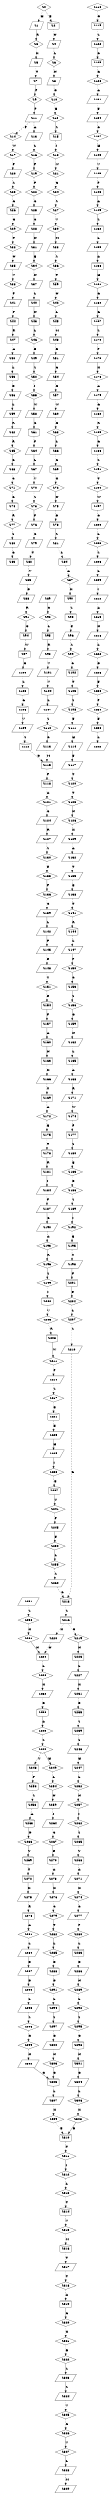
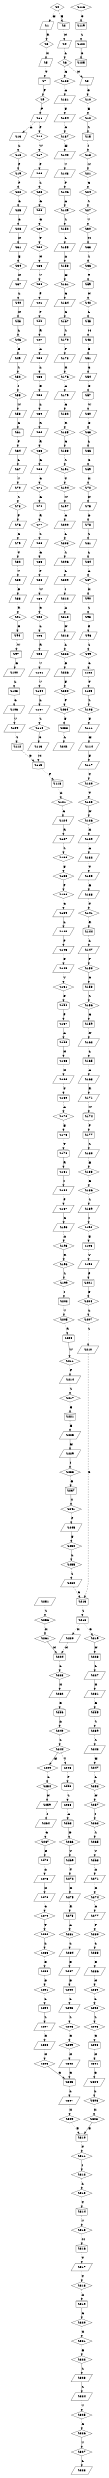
  strict digraph {
    node [shape=diamond]
    edge [style=dotted]
    S1 [shape=parallelogram]
    S0
    S2 [shape=cylinder]
    S3
    S4 [shape=parallelogram]
    S5 [shape=parallelogram]
    S6
    S7 [shape=cylinder]
    S8 [shape=parallelogram]
    S9
    S10
    S11 [shape=parallelogram]
    S12
    S13 [shape=parallelogram]
    S14
    S15 [shape=cylinder]
    S16
    S17
    S18
    S19
    S20 [shape=parallelogram]
    S21
    S22
    S23
    S24
    S25 [shape=parallelogram]
    S26 [shape=cylinder]
    S27
    S28 [shape=parallelogram]
    S29
    S30
    S31 [shape=parallelogram]
    S32
    S33 [shape=parallelogram]
    S34
    S35 [shape=parallelogram]
    S36
    S37 [shape=parallelogram]
    S38
    S39 [shape=cylinder]
    S40 [shape=cylinder]
    S41 [shape=parallelogram]
    S42
    S43 [shape=cylinder]
    S44 [shape=cylinder]
    S45 [shape=cylinder]
    S46
    S47 [shape=cylinder]
    S48 [shape=cylinder]
    S49 [shape=parallelogram]
    S50 [shape=parallelogram]
    S51 [shape=parallelogram]
    S52
    S53 [shape=cylinder]
    S54 [shape=parallelogram]
    S55
    S56 [shape=parallelogram]
    S57 [shape=cylinder]
    S58 [shape=parallelogram]
    S59 [shape=parallelogram]
    S60 [shape=parallelogram]
    S61 [shape=cylinder]
    S62 [shape=parallelogram]
    S63
    S64 [shape=parallelogram]
    S65
    S66 [shape=cylinder]
    S67 [shape=parallelogram]
    S68 [shape=parallelogram]
    S69 [shape=cylinder]
    S70 [shape=parallelogram]
    S71
    S72
    S73
    S74 [shape=cylinder]
    S75 [shape=parallelogram]
    S76 [shape=parallelogram]
    S77
    S78 [shape=cylinder]
    S79 [shape=parallelogram]
    S80 [shape=parallelogram]
    S81 [shape=parallelogram]
    S82 [shape=cylinder]
    S83 [shape=cylinder]
    S84 [shape=cylinder]
    S85 [shape=parallelogram]
+   S86 [shape=parallelogram]
    S87
    S88 [shape=parallelogram]
    S89 [shape=parallelogram]
    S90 [shape=cylinder]
    S91
    S92
    S93 [shape=cylinder]
    S94 [shape=cylinder]
    S95 [shape=cylinder]
    S96 [shape=parallelogram]
    S97 [shape=cylinder]
    S98 [shape=parallelogram]
    S99
    S100 [shape=parallelogram]
    S101 [shape=parallelogram]
    S102 [shape=cylinder]
    S103 [shape=cylinder]
    S104 [shape=cylinder]
    S105 [shape=cylinder]
-   S106 [shape=cylinder]
+   S106 [shape=parallelogram]
    S107 [shape=parallelogram]
    S108
    S109 [shape=parallelogram]
    S110
    S111 [shape=parallelogram]
    S112 [shape=cylinder]
    S113 [shape=parallelogram]
    S114 [shape=parallelogram]
    S115 [shape=cylinder]
    S117 [shape=parallelogram]
    S118 [shape=cylinder]
    S119 [shape=cylinder]
    S116
    S120
    S121
    S122 [shape=cylinder]
    S123
    S124 [shape=parallelogram]
    S125 [shape=cylinder]
    S126
    S127 [shape=parallelogram]
    S128
    S129 [shape=parallelogram]
    S130
    S131 [shape=parallelogram]
    S132 [shape=parallelogram]
    S133
    S134 [shape=parallelogram]
    S135 [shape=parallelogram]
    S136
    S137
    S138 [shape=parallelogram]
    S139 [shape=parallelogram]
    S140 [shape=parallelogram]
    S141
    S142 [shape=parallelogram]
    S143 [shape=parallelogram]
    S144 [shape=cylinder]
    S145 [shape=parallelogram]
    S146 [shape=cylinder]
    S147 [shape=parallelogram]
    S148 [shape=parallelogram]
    S149
    S150
    S151
    S152 [shape=cylinder]
    S153 [shape=cylinder]
    S154 [shape=cylinder]
    S155 [shape=parallelogram]
    S156
    S157 [shape=cylinder]
    S158 [shape=cylinder]
    S159 [shape=cylinder]
    S160 [shape=cylinder]
    S161
    S162 [shape=parallelogram]
    S163 [shape=cylinder]
    S164 [shape=parallelogram]
    S165 [shape=cylinder]
    S166 [shape=parallelogram]
    S167 [shape=cylinder]
    S168 [shape=parallelogram]
    S169 [shape=cylinder]
    S170 [shape=cylinder]
    S171 [shape=parallelogram]
    S172
    S173 [shape=parallelogram]
    S174 [shape=cylinder]
    S175 [shape=cylinder]
    S176
    S177 [shape=cylinder]
    S178 [shape=cylinder]
    S179 [shape=parallelogram]
    S180 [shape=parallelogram]
    S181 [shape=cylinder]
    S182 [shape=cylinder]
    S183
    S184 [shape=parallelogram]
    S185
    S186
    S187 [shape=parallelogram]
    S188 [shape=cylinder]
    S189 [shape=parallelogram]
    S190 [shape=parallelogram]
    S191
    S192
    S193
    S194
    S195 [shape=cylinder]
    S196
    S197 [shape=cylinder]
    S198 [shape=parallelogram]
    S199
    S200 [shape=parallelogram]
    S201 [shape=cylinder]
    S202 [shape=cylinder]
    S203
    S204
    S205
    S206 [shape=parallelogram]
    S207
    S208 [shape=cylinder]
    S209 [shape=parallelogram]
    S210 [shape=parallelogram]
    S211
    S212 [shape=parallelogram]
    S213 [shape=cylinder]
    S214 [shape=parallelogram]
    S215 [shape=cylinder]
    S216 [shape=cylinder]
    S217
    S218 [shape=parallelogram]
    S219
    S220 [shape=parallelogram]
    S221 [shape=cylinder]
    S222
    S223 [shape=cylinder]
    S224 [shape=cylinder]
    S225 [shape=parallelogram]
    S226 [shape=parallelogram]
    S227 [shape=parallelogram]
    S228
    S229 [shape=parallelogram]
    S230
    S231 [shape=parallelogram]
    S232 [shape=parallelogram]
    S233
    S234
    S235 [shape=cylinder]
    S236 [shape=cylinder]
    S237 [shape=cylinder]
    S238 [shape=cylinder]
    S239 [shape=cylinder]
    S240
    S241
    S242 [shape=parallelogram]
    S243 [shape=parallelogram]
    S244
    S245 [shape=parallelogram]
    S247 [shape=cylinder]
    S248 [shape=cylinder]
    S249
    S250
    S252
    S253 [shape=cylinder]
    S254
    S255
    S251 [shape=parallelogram]
    S256
    S257
    S258 [shape=cylinder]
    S259 [shape=parallelogram]
    S260 [shape=parallelogram]
    S261
    S262
    S263 [shape=cylinder]
    S264 [shape=parallelogram]
    S265 [shape=cylinder]
    S266
    S267
    S268 [shape=cylinder]
    S269 [shape=cylinder]
    S270 [shape=cylinder]
    S271 [shape=parallelogram]
    S272 [shape=cylinder]
    S273 [shape=parallelogram]
    S274
    S275 [shape=parallelogram]
    S276 [shape=parallelogram]
    S277 [shape=parallelogram]
    S278 [shape=cylinder]
    S279
    S280
    S281
    S282
    S283 [shape=cylinder]
    S284 [shape=parallelogram]
    S285
    S286 [shape=parallelogram]
    S287 [shape=parallelogram]
    S288 [shape=cylinder]
    S289
    S290 [shape=cylinder]
    S291
    S292
    S293 [shape=parallelogram]
    S294 [shape=cylinder]
    S295
    S296
    S297 [shape=parallelogram]
    S298 [shape=cylinder]
    S299
    S300 [shape=parallelogram]
    S301 [shape=cylinder]
    S302 [shape=parallelogram]
    S303
    S304 [shape=parallelogram]
    S305 [shape=cylinder]
    S306
    S307 [shape=parallelogram]
    S308
    S309
    S310 [shape=cylinder]
    S311
    S312
    S313
    S314 [shape=cylinder]
    S315
    S316 [shape=cylinder]
    S317 [shape=parallelogram]
    S318
    S319 [shape=cylinder]
    S320
    S321
    S322
    S323 [shape=parallelogram]
    S324 [shape=parallelogram]
    S325
    S326
    S327
    S328 [shape=parallelogram]
-   S329 [shape=parallelogram]
    S1 -> S3 [label=R style=solid]
    S0 -> S1 [label=H]
    S0 -> S2 [label=E style=dashed]
    S2 -> S4 [label=N]
    S3 -> S5 [label=K]
    S4 -> S6 [label=L style=dashed]
    S5 -> S7 [label=T]
    S6 -> S8 [label=N style=dashed]
    S7 -> S9 [label=P style=solid]
    S8 -> S10 [label=Q style=dashed]
    S9 -> S11 [label=P style=solid]
    S10 -> S12 [label=E]
    S11 -> S13 [label=A style=dashed]
    S11 -> S14 [label=P style=dashed]
    S12 -> S15 [label=S style=solid]
    S13 -> S16 [label=L]
    S14 -> S17 [label=W]
    S15 -> S18 [label=I style=dashed]
    S16 -> S19 [label=P style=solid]
    S17 -> S20 [label=P]
    S18 -> S21 [label=W style=dashed]
    S19 -> S22 [label=P style=dashed]
    S20 -> S23 [label=S style=dashed]
    S21 -> S24 [label=G]
    S22 -> S25 [label=G style=dashed]
    S23 -> S26 [label=G style=dashed]
    S24 -> S27 [label=S]
    S25 -> S28 [label=C style=solid]
    S26 -> S29 [label=Q]
    S27 -> S30 [label=V]
    S28 -> S31 [label=N style=solid]
    S29 -> S32 [label=T style=dashed]
    S30 -> S33 [label=M style=solid]
    S31 -> S34 [label=E style=solid]
    S32 -> S35 [label=N]
    S33 -> S36 [label=S style=dashed]
    S34 -> S37 [label=N style=dashed]
    S35 -> S38 [label=V style=dashed]
    S36 -> S39 [label=T]
    S37 -> S40 [label=L]
    S38 -> S41 [label=P]
    S39 -> S42 [label=N]
    S40 -> S43 [label=N style=solid]
    S41 -> S44 [label=P]
    S42 -> S45 [label=L style=dashed]
    S43 -> S46 [label=L style=solid]
    S44 -> S47 [label=R style=solid]
    S45 -> S48 [label=M]
    S46 -> S49 [label=E style=dashed]
    S47 -> S50 [label=A]
    S48 -> S51 [label=E style=dashed]
    S49 -> S52 [label=S style=solid]
    S50 -> S53 [label=L style=dashed]
    S51 -> S54 [label=G style=solid]
    S52 -> S55 [label=I style=dashed]
    S53 -> S56 [label=D style=dashed]
    S54 -> S57 [label=Q style=dashed]
    S55 -> S58 [label=W style=solid]
    S56 -> S59 [label=L style=solid]
    S57 -> S60 [label=W]
    S58 -> S61 [label=G style=solid]
    S59 -> S62 [label=R style=solid]
    S60 -> S63 [label=Q style=dashed]
    S61 -> S64 [label=P style=dashed]
    S62 -> S65 [label=R style=dashed]
    S63 -> S66 [label=L style=solid]
    S64 -> S67 [label=L style=solid]
    S65 -> S68 [label=G style=solid]
    S66 -> S69 [label=G]
    S67 -> S70 [label=V style=dashed]
    S68 -> S71 [label=C]
    S69 -> S72 [label=K]
    S70 -> S73 [label=S]
    S71 -> S74 [label=G style=dashed]
    S72 -> S75 [label=N style=solid]
    S73 -> S76 [label=P style=solid]
    S74 -> S77 [label=R]
    S75 -> S78 [label=D style=dashed]
    S76 -> S79 [label=G]
    S77 -> S80 [label=S style=dashed]
    S78 -> S81 [label=S style=solid]
    S79 -> S82 [label=T]
    S80 -> S83 [label=G style=dashed]
    S81 -> S84 [label=L]
    S82 -> S85 [label=V style=dashed]
+   S83 -> S86 [label=P style=dashed]
    S84 -> S87 [label=A style=dashed]
    S85 -> S88 [label=D style=dashed]
+   S86 -> S89 [label=W]
    S87 -> S90 [label=K style=dashed]
    S88 -> S91 [label=R]
    S89 -> S92 [label=C style=solid]
    S90 -> S93 [label=S]
    S91 -> S94 [label=Q style=solid]
    S92 -> S95 [label=L]
    S93 -> S96 [label=F]
    S94 -> S97 [label=W style=dashed]
    S95 -> S98 [label=R style=solid]
    S96 -> S99 [label=S style=dashed]
    S97 -> S100 [label=Q style=solid]
    S98 -> S101 [label=V]
    S99 -> S102 [label=C]
    S100 -> S103 [label=L]
    S101 -> S104 [label=V style=dashed]
    S102 -> S105 [label=T style=dashed]
    S103 -> S106 [label=G]
    S104 -> S107 [label=L style=solid]
    S105 -> S108 [label=S style=solid]
    S106 -> S109 [label=V style=solid]
    S107 -> S110 [label=S]
    S108 -> S111 [label=F]
    S109 -> S112 [label=S]
    S110 -> S113 [label=C style=solid]
    S111 -> S114 [label=H]
    S112 -> S115 [label=D style=dashed]
    S113 -> S115 [label=M]
    S114 -> S117 [label=F style=solid]
    S115 -> S118 [label=P]
    S117 -> S120 [label=T]
    S118 -> S121 [label=A]
    S119 -> S122 [label=S]
    S116 -> S119 [label=Q]
    S120 -> S123 [label=T]
    S121 -> S124 [label=G style=dashed]
    S122 -> S125 [label=C style=solid]
    S123 -> S126 [label=N style=solid]
    S124 -> S127 [label=R style=solid]
-   S125 -> S128 [label=G style=dashed]
+   S6 -> S128 [label=G style=dashed]
    S126 -> S129 [label=K style=dashed]
    S127 -> S130 [label=S style=dashed]
    S128 -> S131 [label=A]
    S129 -> S132 [label=A]
    S130 -> S133 [label=F]
    S131 -> S134 [label=F]
    S132 -> S135 [label=T]
    S133 -> S136 [label=P style=solid]
    S134 -> S137 [label=C style=dashed]
    S135 -> S138 [label=E style=dashed]
    S136 -> S139 [label=C]
    S137 -> S140 [label=H style=dashed]
    S138 -> S141 [label=T style=dashed]
    S139 -> S142 [label=L style=solid]
    S140 -> S143 [label=V]
    S141 -> S144 [label=R style=dashed]
    S142 -> S145 [label=P style=solid]
    S143 -> S146 [label=P style=dashed]
    S144 -> S147 [label=L style=dashed]
    S145 -> S148 [label=F]
    S146 -> S149 [label=A style=solid]
    S147 -> S150 [label=P style=solid]
    S148 -> S151 [label=Y]
    S149 -> S152 [label=S style=solid]
    S150 -> S153 [label=C style=solid]
    S151 -> S154 [label=F style=dashed]
    S152 -> S155 [label=L]
    S153 -> S156 [label=S style=solid]
    S154 -> S157 [label=P style=solid]
    S155 -> S158 [label=A style=solid]
    S156 -> S159 [label=Q style=solid]
    S157 -> S160 [label=A style=solid]
    S158 -> S161 [label=H style=solid]
    S159 -> S162 [label=N style=dashed]
    S160 -> S163 [label=N style=solid]
    S161 -> S164 [label=G style=solid]
    S162 -> S165 [label=L]
    S163 -> S166 [label=K]
    S164 -> S167 [label=G style=solid]
    S165 -> S168 [label=A]
    S166 -> S169 [label=T style=dashed]
    S167 -> S170 [label=S style=solid]
    S168 -> S171 [label=R style=solid]
    S169 -> S172 [label=A style=dashed]
    S170 -> S173 [label=P style=dashed]
    S171 -> S174 [label=W style=dashed]
    S172 -> S175 [label=E style=dashed]
    S173 -> S176 [label=K style=solid]
    S174 -> S177 [label=P style=dashed]
    S175 -> S178 [label=T]
    S176 -> S179 [label=A]
    S177 -> S180 [label=S style=solid]
    S178 -> S181 [label=R style=solid]
    S179 -> S182 [label=G style=dashed]
    S180 -> S183 [label=E style=dashed]
    S181 -> S184 [label=I style=solid]
    S182 -> S185 [label=R]
    S183 -> S186 [label=E]
    S184 -> S187 [label=P]
    S185 -> S188 [label=G style=solid]
    S186 -> S189 [label=S]
    S187 -> S190 [label=C style=solid]
    S188 -> S191 [label=S style=dashed]
    S189 -> S192 [label=I style=solid]
    S190 -> S193 [label=A style=dashed]
    S191 -> S194 [label=T]
    S192 -> S195 [label=E]
    S193 -> S196 [label=R style=solid]
    S194 -> S197 [label=W style=dashed]
    S195 -> S198 [label=Y style=dashed]
    S196 -> S199 [label=S style=solid]
    S197 -> S200 [label=C style=dashed]
    S198 -> S201 [label=P style=solid]
    S199 -> S202 [label=I]
    S200 -> S203 [label=L style=dashed]
    S201 -> S204 [label=F style=solid]
    S202 -> S205 [label=V]
    S203 -> S206 [label=S style=dashed]
    S204 -> S207 [label=L]
    S205 -> S208 [label=R]
    S206 -> S209 [label=L]
    S207 -> S210 [label=S]
    S208 -> S211 [label=W style=solid]
    S209 -> S212 [label=I]
    S210 -> S213 [label=G style=dashed]
    S211 -> S214 [label=P]
    S212 -> S215 [label=A]
    S213 -> S216 [label=S]
    S214 -> S217 [label=S]
    S215 -> S218 [label=N style=solid]
    S216 -> S219 [label=Q]
    S216 -> S220 [label=K]
    S217 -> S221 [label=E]
    S218 -> S222 [label=L style=dashed]
    S219 -> S223 [label=N style=solid]
    S220 -> S224 [label=N style=dashed]
    S221 -> S225 [label=E style=dashed]
    S222 -> S226 [label=D style=dashed]
    S223 -> S227 [label=L style=solid]
    S224 -> S228 [label=L style=dashed]
    S225 -> S229 [label=H style=solid]
    S226 -> S230 [label=F style=solid]
    S227 -> S231 [label=K style=solid]
    S228 -> S232 [label=K style=solid]
    S229 -> S233 [label=I style=solid]
    S230 -> S234 [label=P]
    S231 -> S235 [label=E style=dashed]
    S232 -> S236 [label=E]
    S233 -> S237 [label=E style=dashed]
    S234 -> S238 [label=F style=dashed]
    S235 -> S239 [label=S]
    S236 -> S240 [label=A style=solid]
    S237 -> S241 [label=Y style=solid]
    S238 -> S242 [label=L style=dashed]
    S239 -> S243 [label=S style=dashed]
    S240 -> S244 [label=S style=dashed]
    S241 -> S245 [label=P style=dashed]
    S243 -> S247 [label=H]
    S244 -> S248 [label=Y style=dashed]
    S244 -> S249 [label=H style=solid]
    S245 -> S250 [label=F style=solid]
    S247 -> S252 [label=L style=dashed]
    S248 -> S253 [label=P style=dashed]
    S249 -> S254 [label=L style=dashed]
    S250 -> S255 [label=L style=solid]
    S252 -> S257 [label=N style=dashed]
    S253 -> S258 [label=S]
    S254 -> S259 [label=N style=solid]
    S255 -> S260 [label=S style=dashed]
    S251 -> S256 [label=S]
    S256 -> S261 [label=K style=dashed]
    S257 -> S262 [label=I style=solid]
    S258 -> S263 [label=A style=dashed]
    S259 -> S264 [label=I style=dashed]
    S260 -> S213 [label=G style=dashed]
    S261 -> S224 [label=N style=solid]
    S262 -> S265 [label=S style=dashed]
    S263 -> S266 [label=D style=solid]
    S264 -> S267 [label=G]
    S265 -> S268 [label=Y]
    S266 -> S269 [label=Y style=solid]
    S267 -> S270 [label=F style=solid]
    S268 -> S271 [label=A style=dashed]
    S269 -> S272 [label=T style=dashed]
    S270 -> S273 [label=A]
    S271 -> S274 [label=K]
    S272 -> S275 [label=K style=solid]
    S273 -> S276 [label=K style=solid]
    S274 -> S277 [label=C style=dashed]
    S275 -> S278 [label=R style=dashed]
    S276 -> S279 [label=C]
    S277 -> S280 [label=P]
    S278 -> S281 [label=A style=solid]
    S279 -> S282 [label=T style=solid]
    S280 -> S283 [label=L]
    S281 -> S284 [label=L]
    S282 -> S285 [label=L style=solid]
    S283 -> S286 [label=D]
    S284 -> S287 [label=D style=solid]
    S285 -> S288 [label=D style=dashed]
    S286 -> S289 [label=N style=dashed]
    S287 -> S290 [label=D style=solid]
    S288 -> S291 [label=D style=dashed]
    S289 -> S292 [label=L style=dashed]
    S290 -> S293 [label=L]
    S291 -> S294 [label=L]
    S292 -> S295 [label=S style=solid]
    S293 -> S296 [label=S style=dashed]
    S294 -> S297 [label=S style=solid]
    S295 -> S298 [label=Q]
    S296 -> S299 [label=Q style=dashed]
    S297 -> S300 [label=Q style=dashed]
    S298 -> S301 [label=N style=dashed]
    S299 -> S302 [label=N style=dashed]
    S300 -> S303 [label=N]
    S301 -> S304 [label=Q style=solid]
    S302 -> S305 [label=Q style=solid]
    S303 -> S305 [label=Q style=solid]
    S304 -> S306 [label=L style=solid]
    S305 -> S307 [label=L style=dashed]
    S306 -> S308 [label=K]
    S307 -> S309 [label=K]
    S308 -> S310 [label=E style=solid]
    S309 -> S310 [label=E]
    S310 -> S311 [label=T style=dashed]
    S311 -> S312 [label=I style=solid]
    S312 -> S313 [label=L style=dashed]
    S313 -> S314 [label=T]
    S314 -> S315 [label=V style=dashed]
    S315 -> S316 [label=M]
    S316 -> S317 [label=T]
    S317 -> S318 [label=T]
    S318 -> S319 [label=A style=dashed]
    S319 -> S320 [label=G style=solid]
    S320 -> S321 [label=K]
    S321 -> S322 [label=E]
    S322 -> S323 [label=S style=solid]
    S323 -> S324 [label=S style=solid]
    S324 -> S325 [label=V]
    S325 -> S326 [label=G style=dashed]
    S326 -> S327 [label=V style=solid]
    S327 -> S328 [label=L style=solid]
-   S328 -> S329 [label=M style=dashed]
  }
